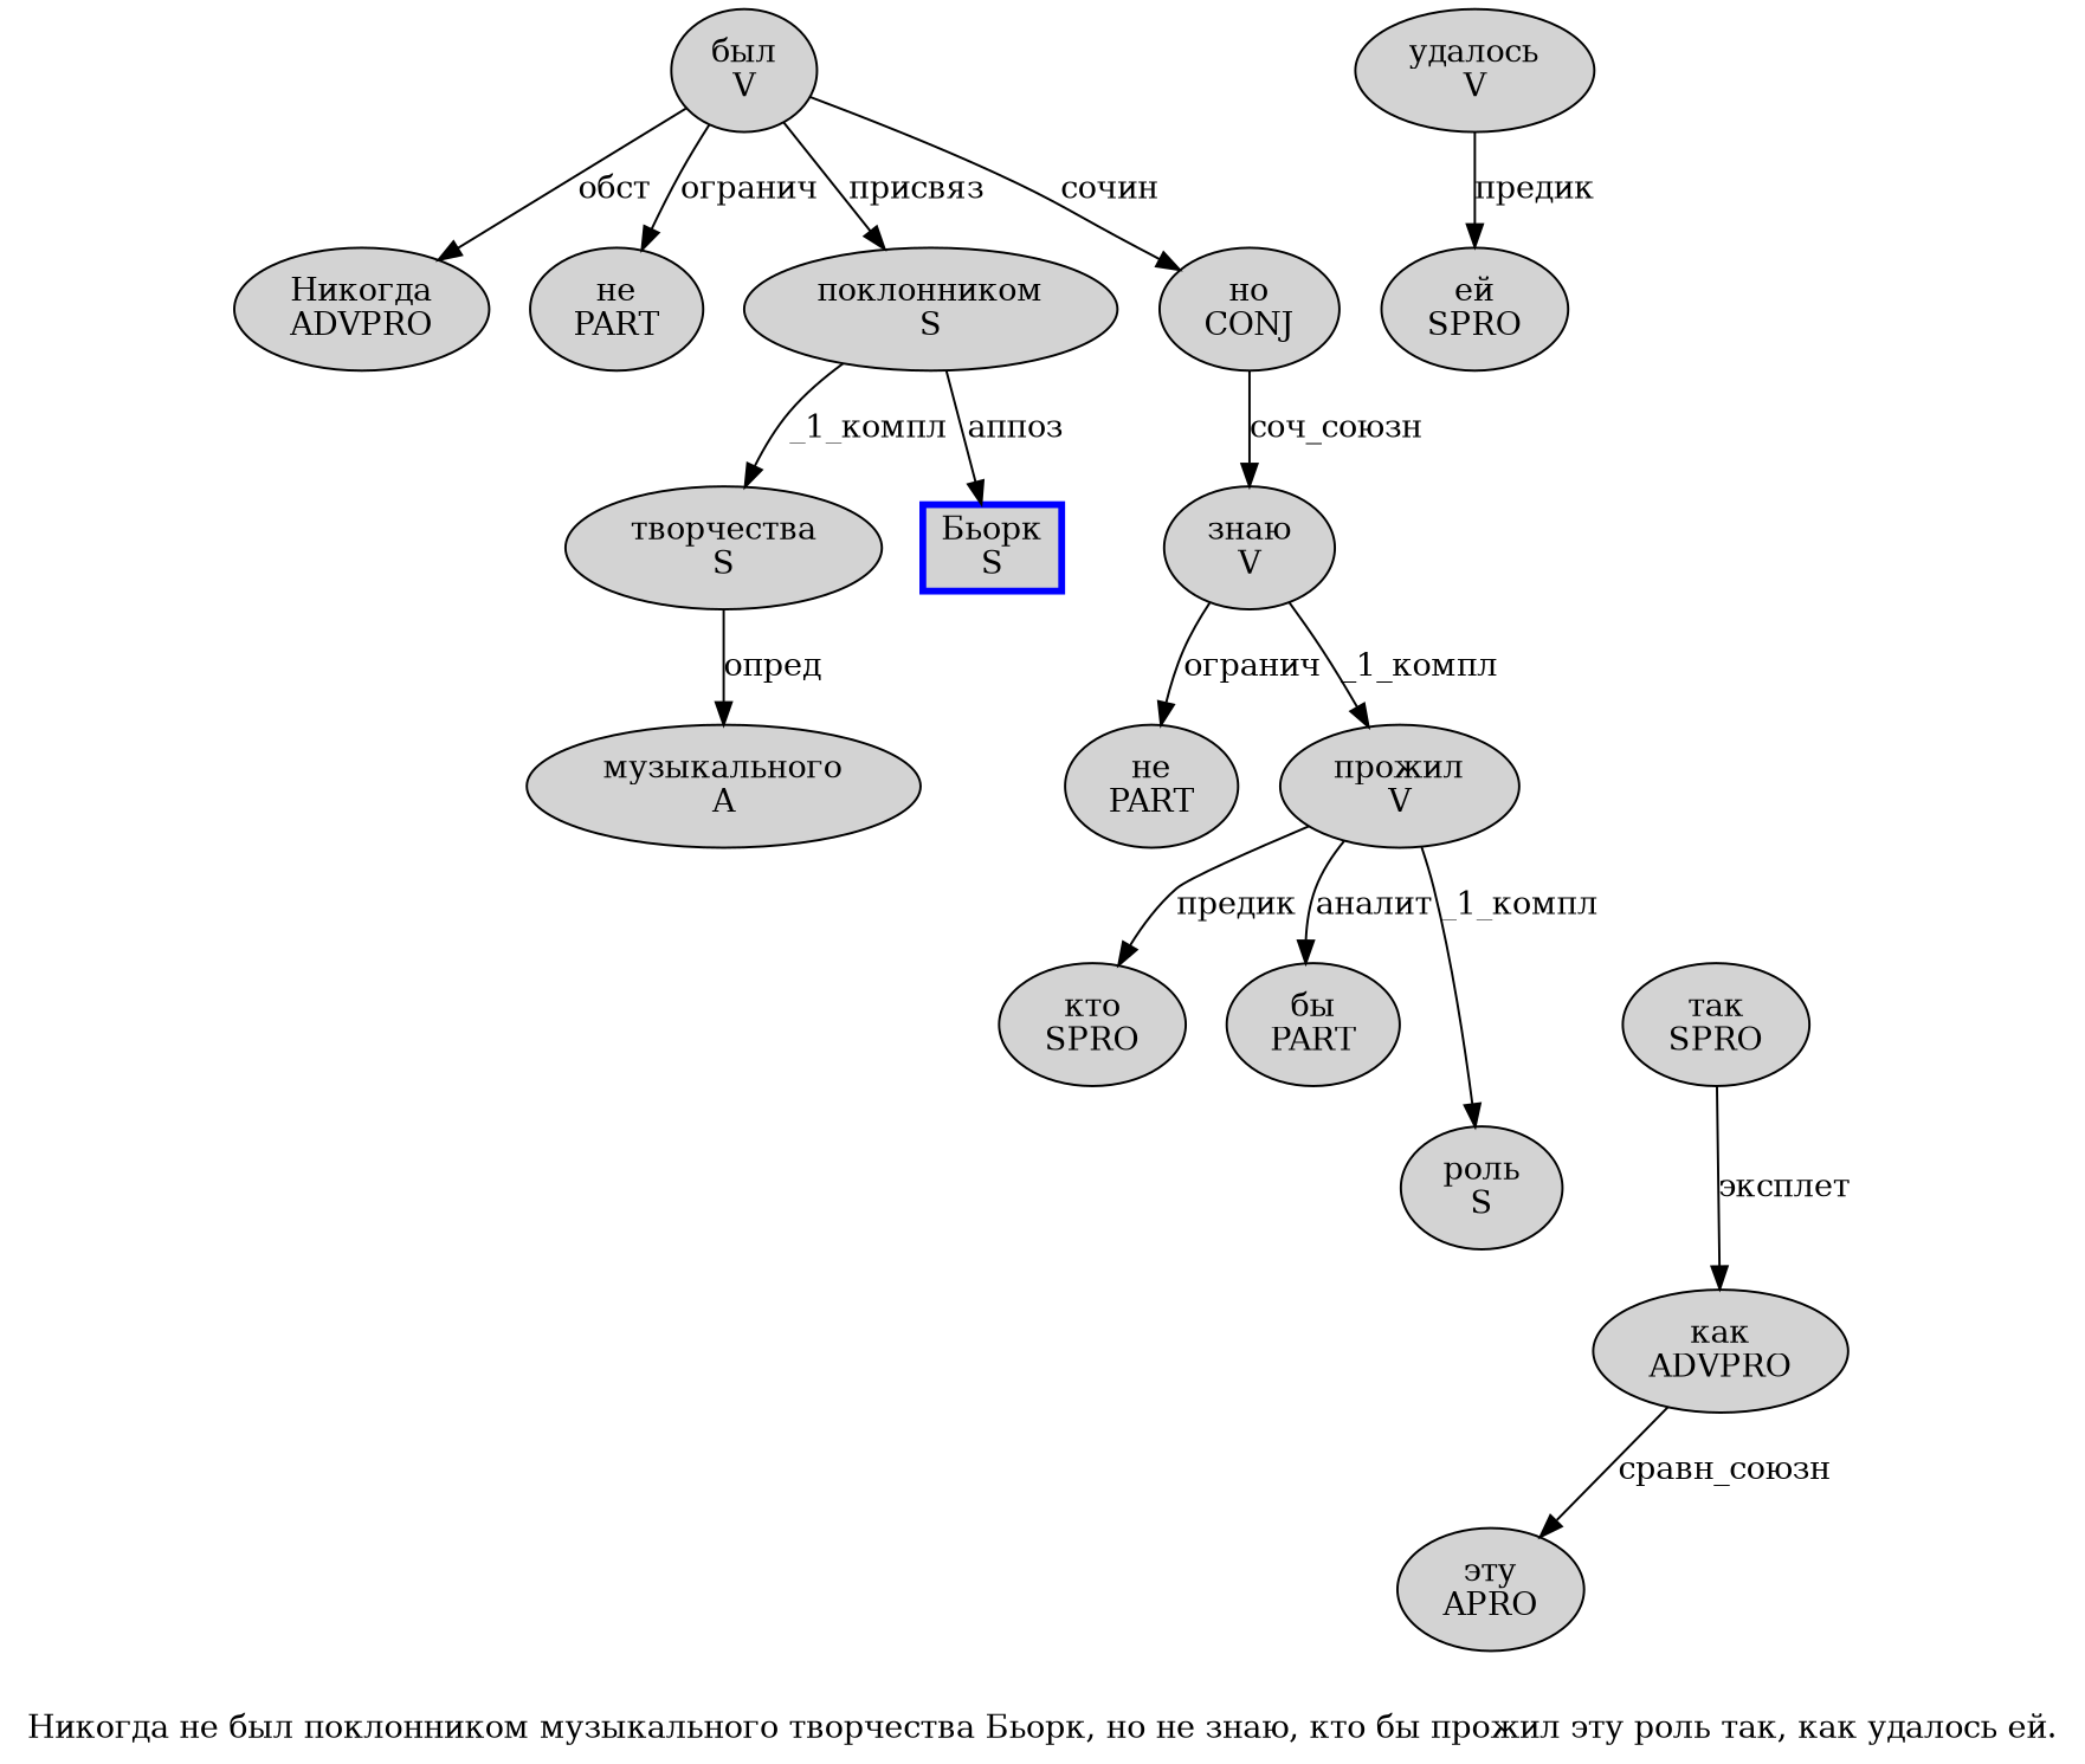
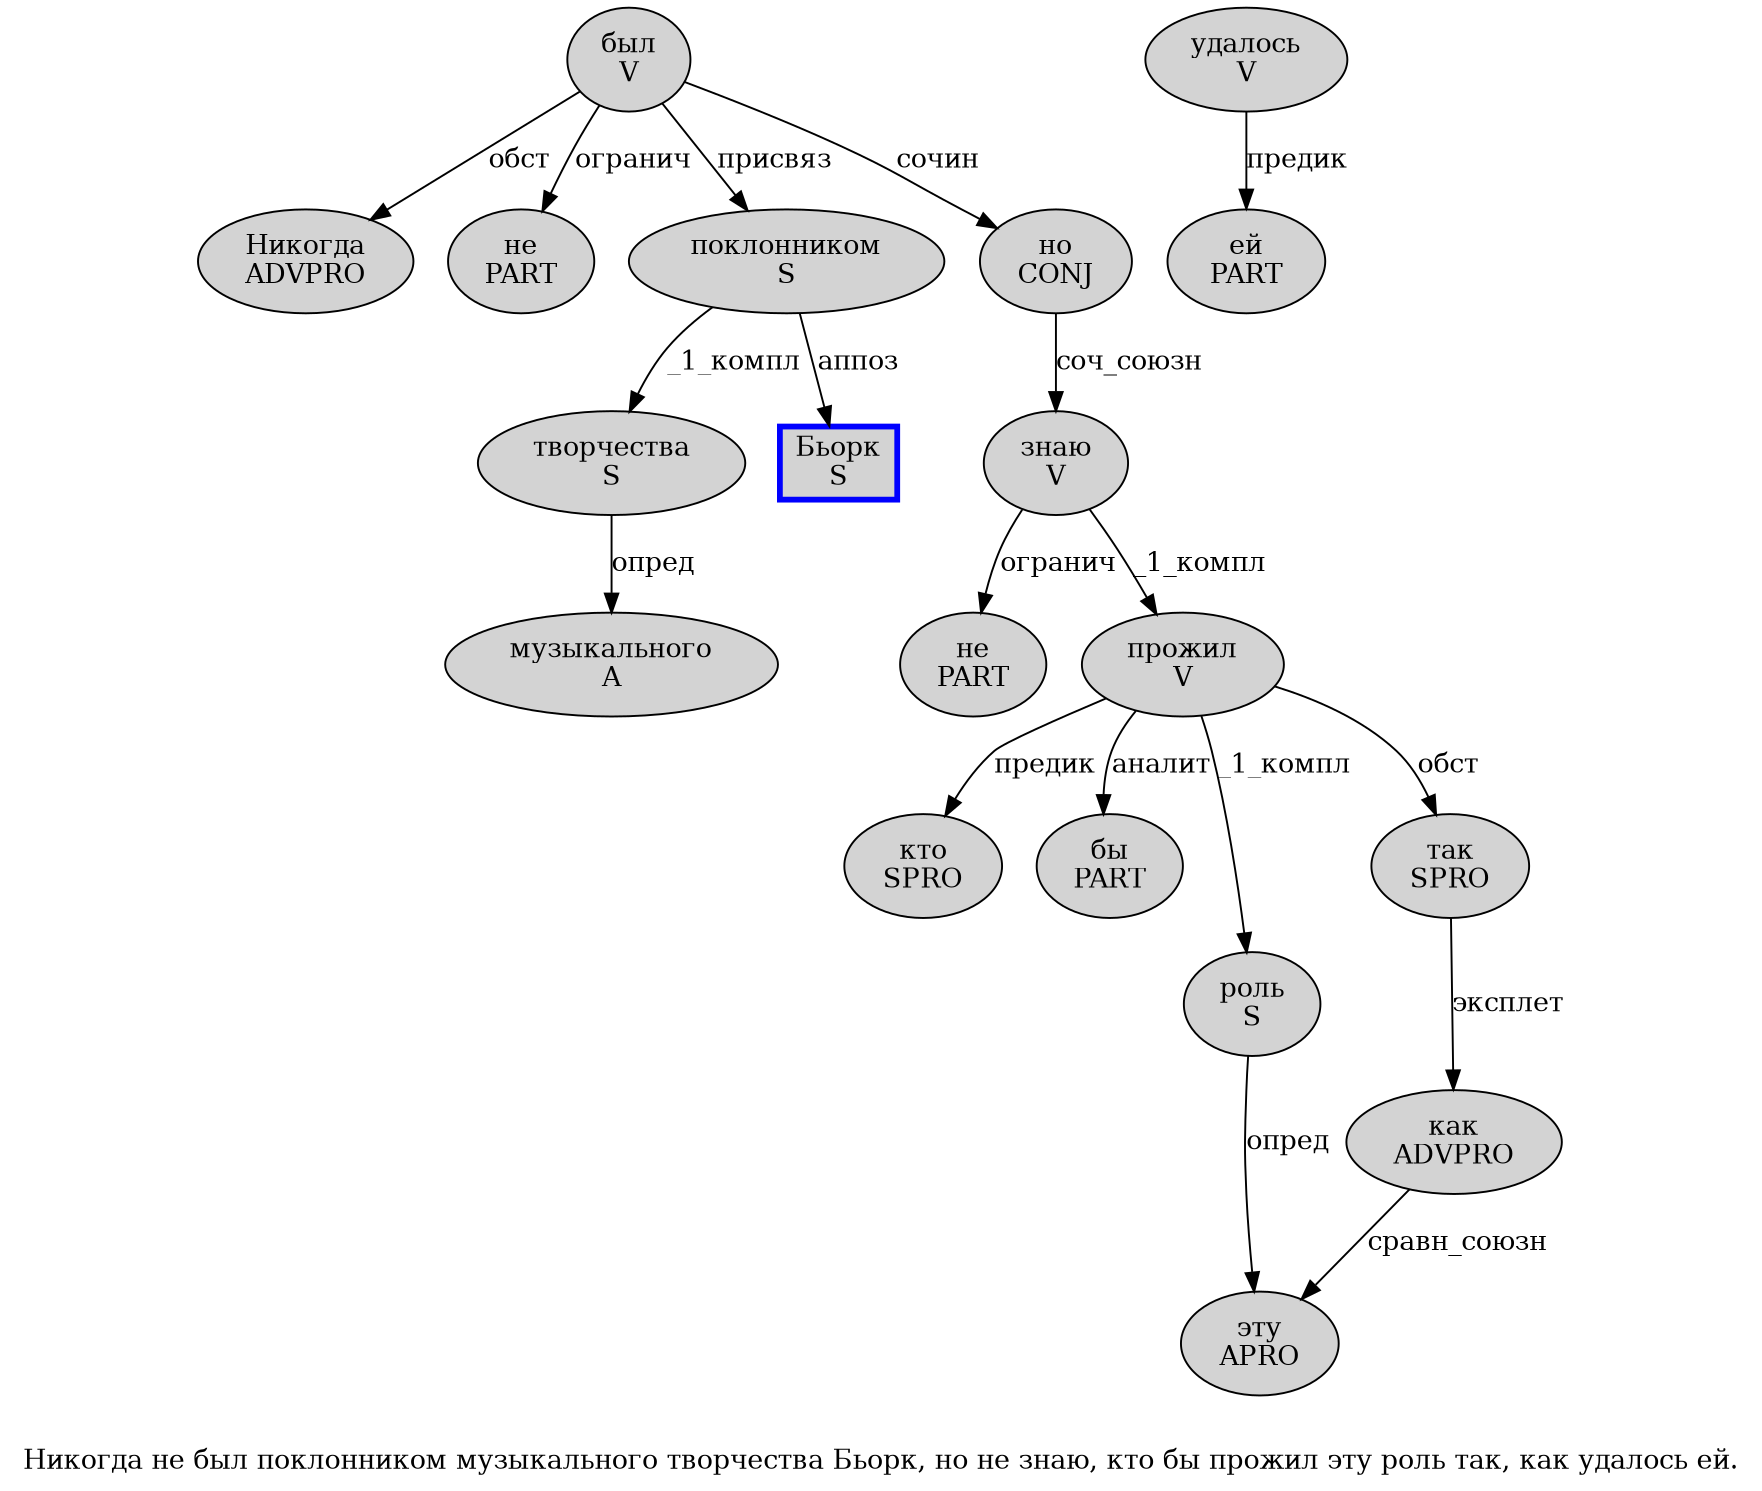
  digraph {
    label="Никогда не был поклонником музыкального творчества Бьорк, но не знаю, кто бы прожил эту роль так, как удалось ей."
    node [fillcolor=lightgray penwidth=1 shape=ellipse style=filled]
    n1 [label="Никогда\nADVPRO"]
    n2 [label="не\nPART"]
    n3 [label="был\nV"]
    n4 [label="поклонником\nS"]
    n5 [label="но\nCONJ"]
    n6 [label="творчества\nS"]
    n7 [color=blue label="Бьорк\nS" penwidth=3 shape=box]
    n8 [label="знаю\nV"]
    n9 [label="музыкального\nA"]
    n10 [label="не\nPART"]
    n11 [label="прожил\nV"]
    n12 [label="кто\nSPRO"]
    n13 [label="бы\nPART"]
    n14 [label="роль\nS"]
    n15 [label="так\nSPRO"]
    n16 [label="эту\nAPRO"]
    n17 [label="как\nADVPRO"]
    n18 [label="удалось\nV"]
-   n19 [label="ей\nSPRO"]
+   n19 [label="ей\nPART"]
    n3 -> n1 [label="обст"]
    n3 -> n2 [label="огранич"]
    n3 -> n4 [label="присвяз"]
    n3 -> n5 [label="сочин"]
    n4 -> n6 [label="_1_компл"]
    n4 -> n7 [label="аппоз"]
    n5 -> n8 [label="соч_союзн"]
    n6 -> n9 [label="опред"]
    n8 -> n10 [label="огранич"]
    n8 -> n11 [label="_1_компл"]
    n11 -> n12 [label="предик"]
    n11 -> n13 [label="аналит"]
    n11 -> n14 [label="_1_компл"]
+   n11 -> n15 [label="обст"]
+   n14 -> n16 [label="опред"]
    n15 -> n17 [label="эксплет"]
    n17 -> n16 [label="сравн_союзн"]
    n18 -> n19 [label="предик"]
  }
